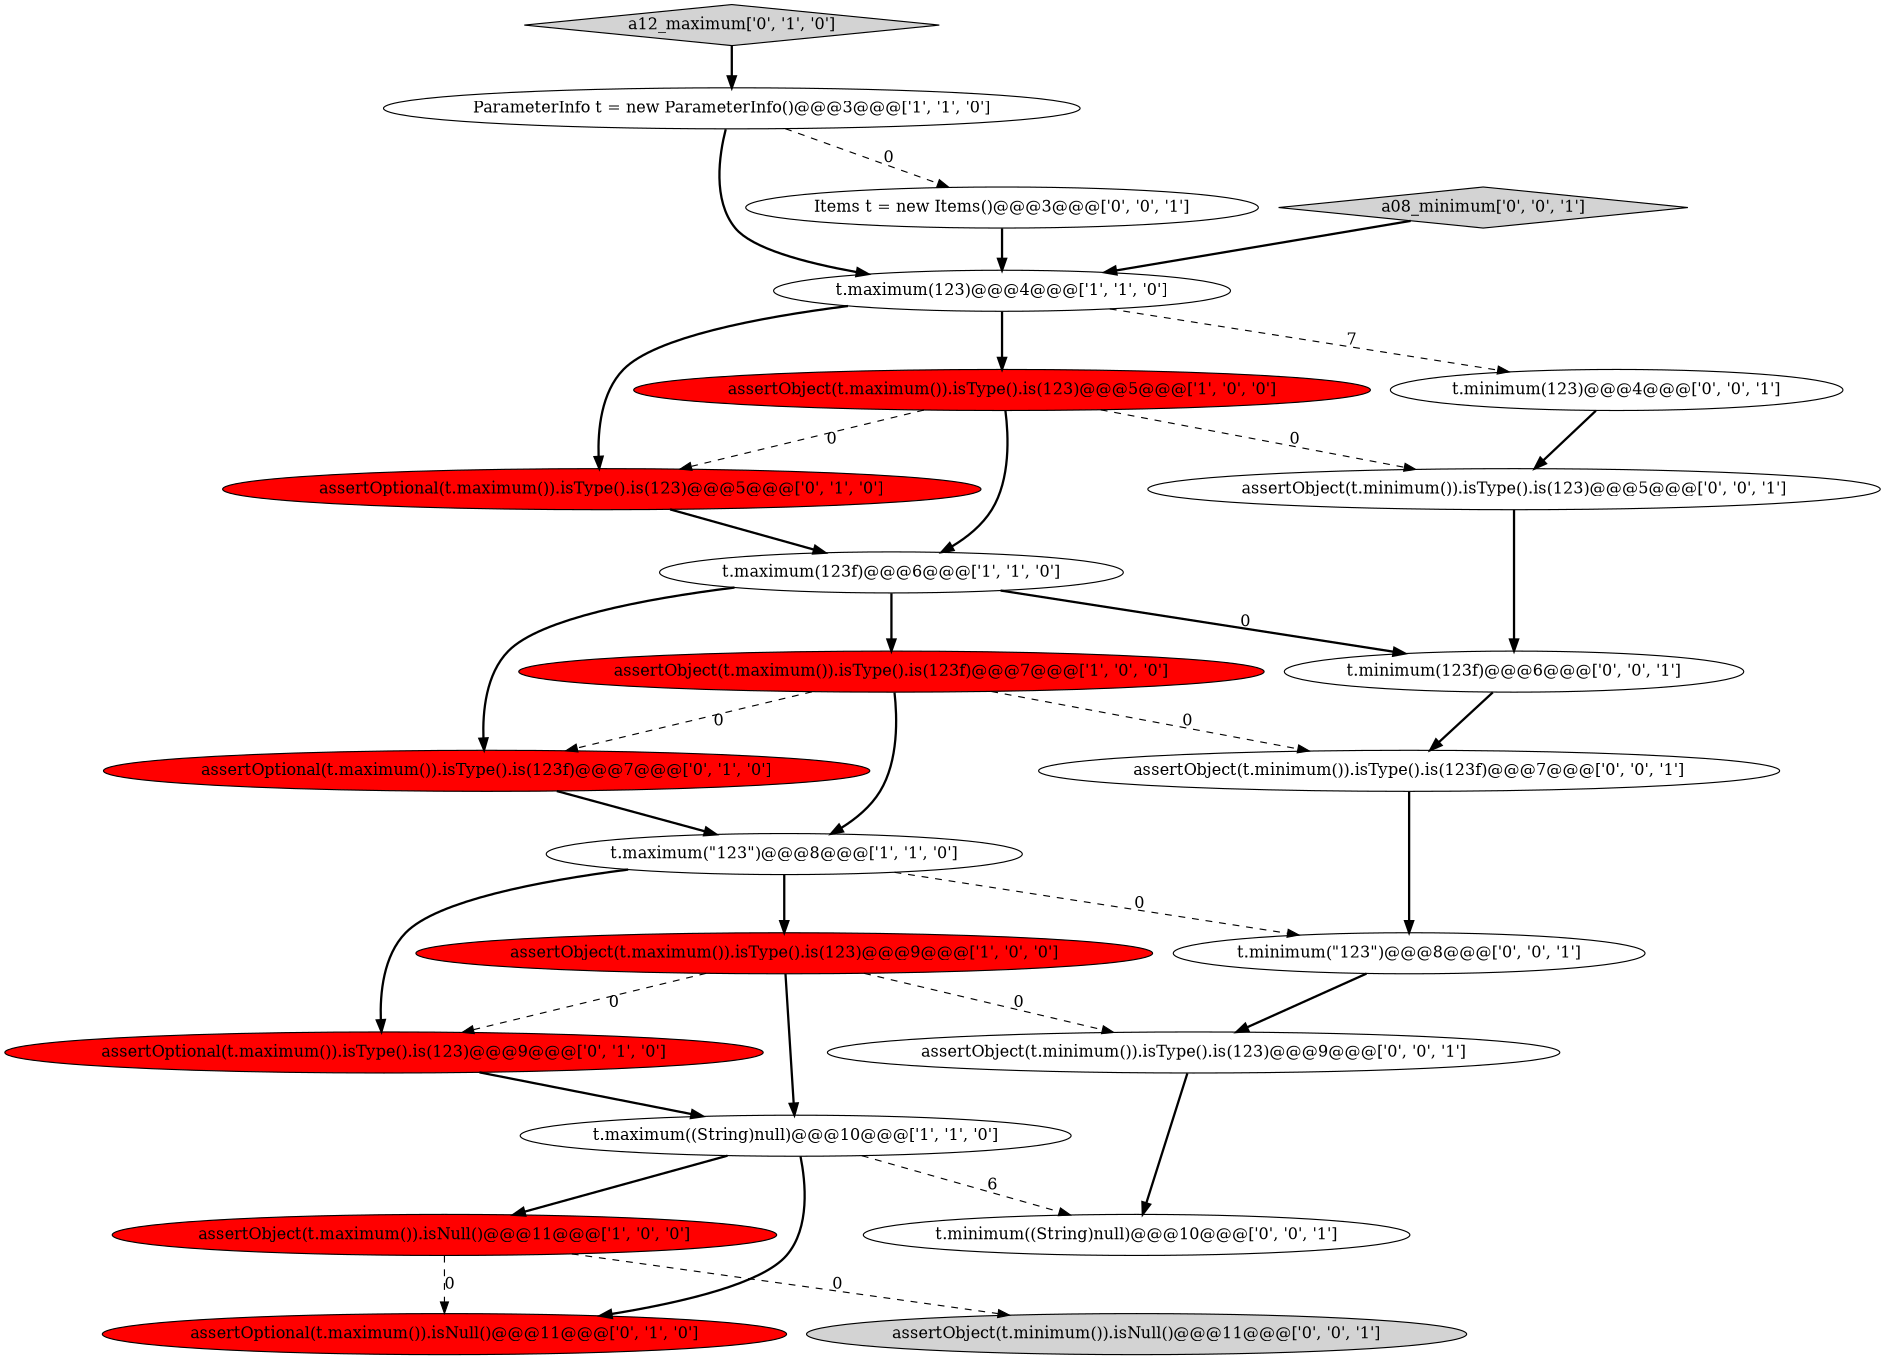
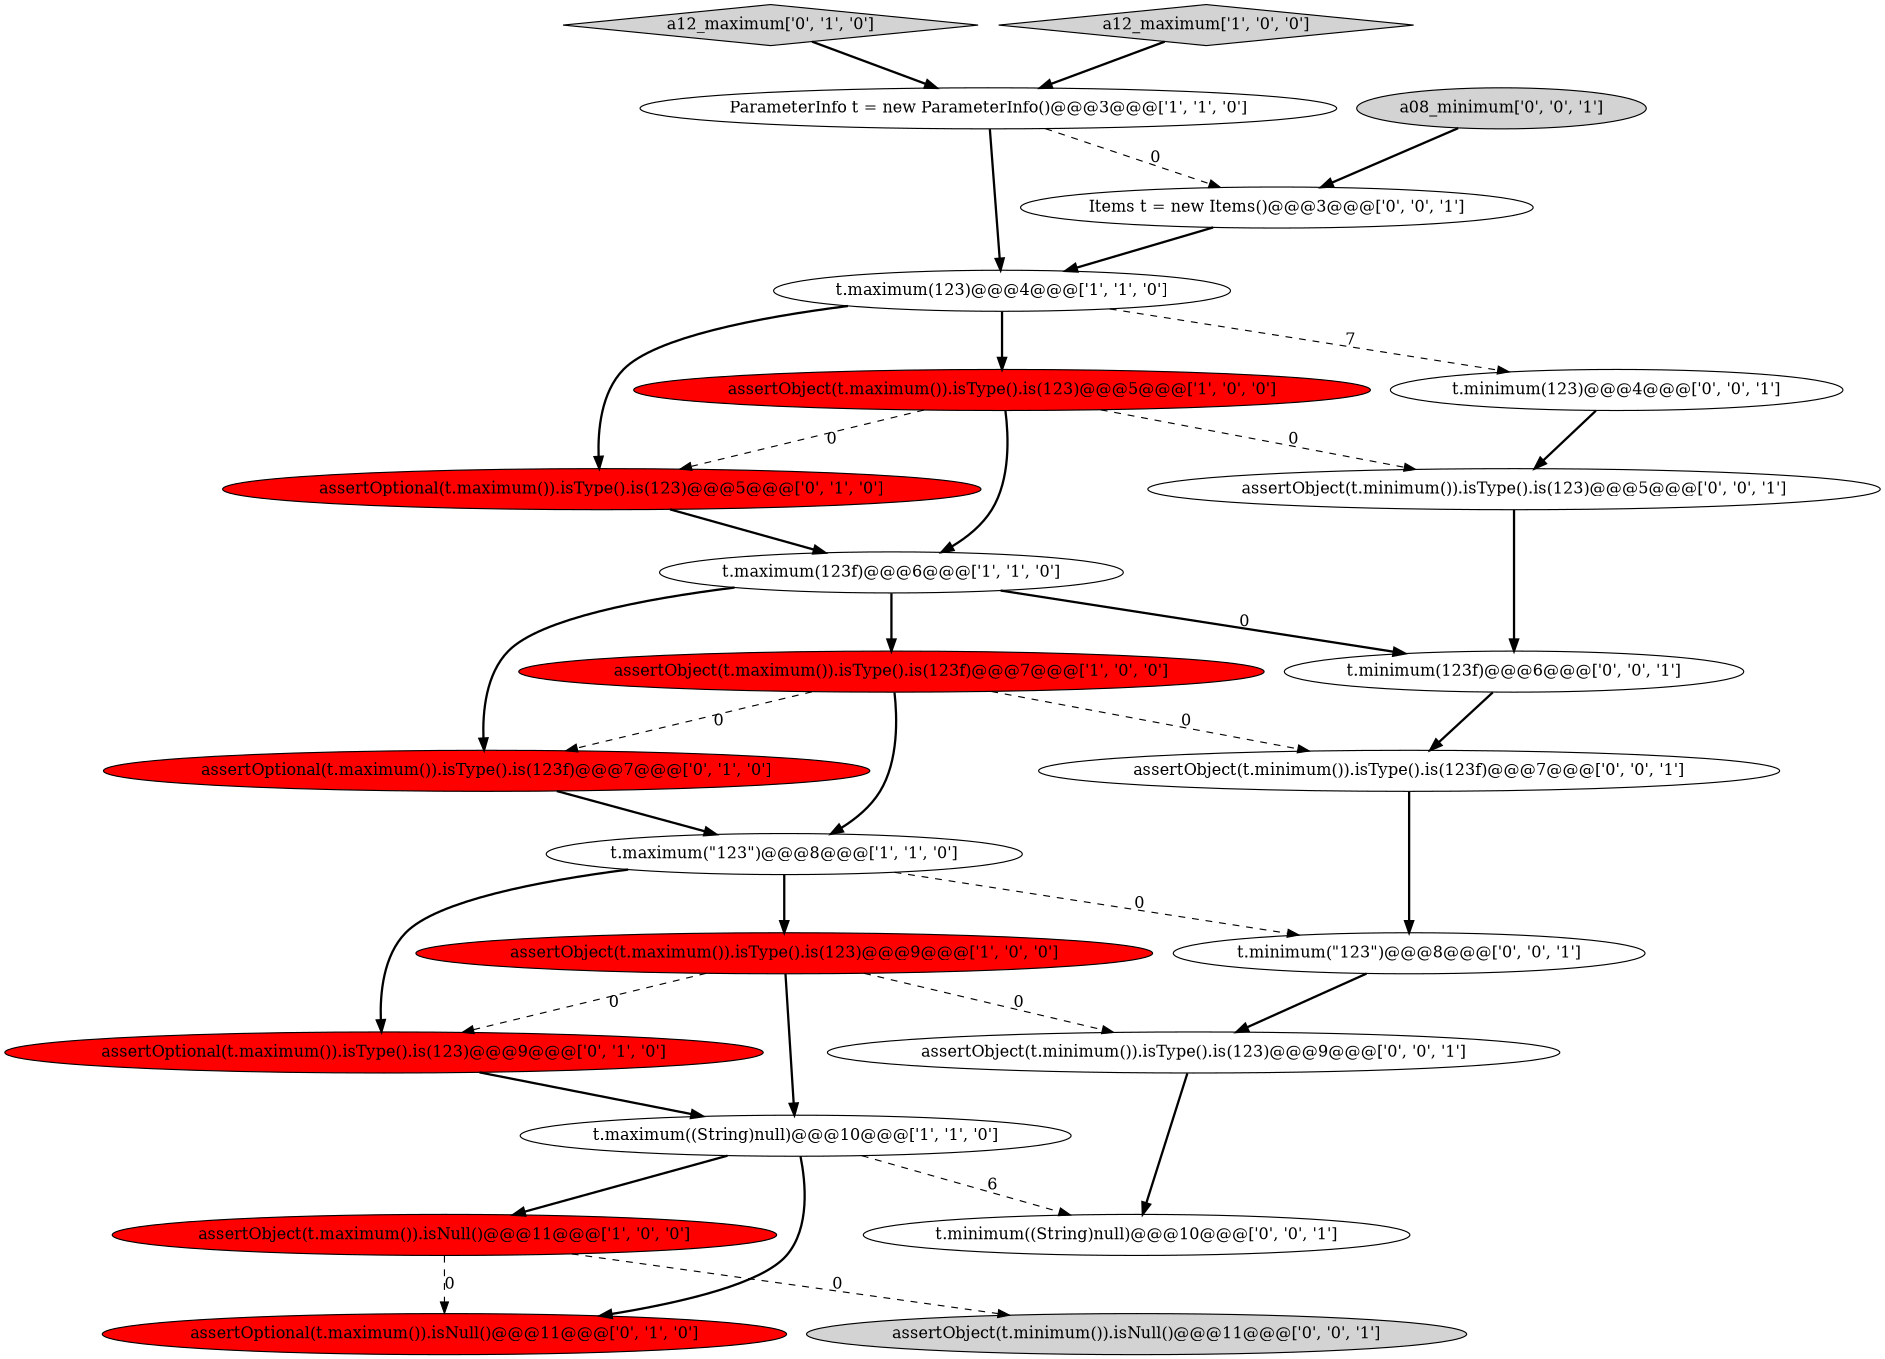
  digraph {
    node [fillcolor=white shape=ellipse style=filled]
    edge [style=bold]
    n1 [fillcolor=lightgray label="a12_maximum['0', '1', '0']" shape=diamond]
    n2 [label="ParameterInfo t = new ParameterInfo()@@@3@@@['1', '1', '0']"]
    n3 [label="t.maximum(123)@@@4@@@['1', '1', '0']"]
    n4 [label="Items t = new Items()@@@3@@@['0', '0', '1']"]
    n5 [fillcolor=red label="assertObject(t.maximum()).isType().is(123)@@@5@@@['1', '0', '0']"]
    n6 [label="t.maximum(123f)@@@6@@@['1', '1', '0']"]
    n7 [fillcolor=red label="assertOptional(t.maximum()).isType().is(123)@@@5@@@['0', '1', '0']"]
    n8 [label="assertObject(t.minimum()).isType().is(123)@@@5@@@['0', '0', '1']"]
    n9 [fillcolor=red label="assertObject(t.maximum()).isType().is(123f)@@@7@@@['1', '0', '0']"]
    n10 [fillcolor=red label="assertOptional(t.maximum()).isType().is(123f)@@@7@@@['0', '1', '0']"]
    n11 [label="t.minimum(123f)@@@6@@@['0', '0', '1']"]
    n12 [label="t.minimum(\"123\")@@@8@@@['0', '0', '1']"]
    n13 [label="assertObject(t.minimum()).isType().is(123)@@@9@@@['0', '0', '1']"]
    n14 [label="t.minimum((String)null)@@@10@@@['0', '0', '1']"]
    n15 [label="t.maximum(\"123\")@@@8@@@['1', '1', '0']"]
    n16 [label="assertObject(t.minimum()).isType().is(123f)@@@7@@@['0', '0', '1']"]
    n17 [fillcolor=red label="assertOptional(t.maximum()).isType().is(123)@@@9@@@['0', '1', '0']"]
    n18 [fillcolor=red label="assertObject(t.maximum()).isType().is(123)@@@9@@@['1', '0', '0']"]
    n19 [fillcolor=lightgray label="assertObject(t.minimum()).isNull()@@@11@@@['0', '0', '1']"]
    n20 [fillcolor=red label="assertObject(t.maximum()).isNull()@@@11@@@['1', '0', '0']"]
    n21 [fillcolor=red label="assertOptional(t.maximum()).isNull()@@@11@@@['0', '1', '0']"]
    n22 [label="t.minimum(123)@@@4@@@['0', '0', '1']"]
    n23 [label="t.maximum((String)null)@@@10@@@['1', '1', '0']"]
-   n25 [fillcolor=lightgray label="a08_minimum['0', '0', '1']" shape=diamond]
+   n24 [fillcolor=lightgray label="a12_maximum['1', '0', '0']" shape=diamond]
+   n25 [fillcolor=lightgray label="a08_minimum['0', '0', '1']"]
    n1 -> n2
    n2 -> n3
    n2 -> n4 [label=0 style=dashed]
    n3 -> n5
    n3 -> n7
    n3 -> n22 [label=7 style=dashed]
    n4 -> n3
    n5 -> n6
    n5 -> n7 [label=0 style=dashed]
    n5 -> n8 [label=0 style=dashed]
    n6 -> n9
    n6 -> n10
    n6 -> n11 [label=0]
    n7 -> n6
    n8 -> n11
    n9 -> n10 [label=0 style=dashed]
    n9 -> n15
    n9 -> n16 [label=0 style=dashed]
    n10 -> n15
    n11 -> n16
    n12 -> n13
    n13 -> n14
    n15 -> n12 [label=0 style=dashed]
    n15 -> n17
    n15 -> n18
    n16 -> n12
    n17 -> n23
    n18 -> n13 [label=0 style=dashed]
    n18 -> n17 [label=0 style=dashed]
    n18 -> n23
    n20 -> n19 [label=0 style=dashed]
    n20 -> n21 [label=0 style=dashed]
    n22 -> n8
    n23 -> n14 [label=6 style=dashed]
    n23 -> n20
    n23 -> n21
-   n25 -> n3
+   n24 -> n2
+   n25 -> n4
  }
